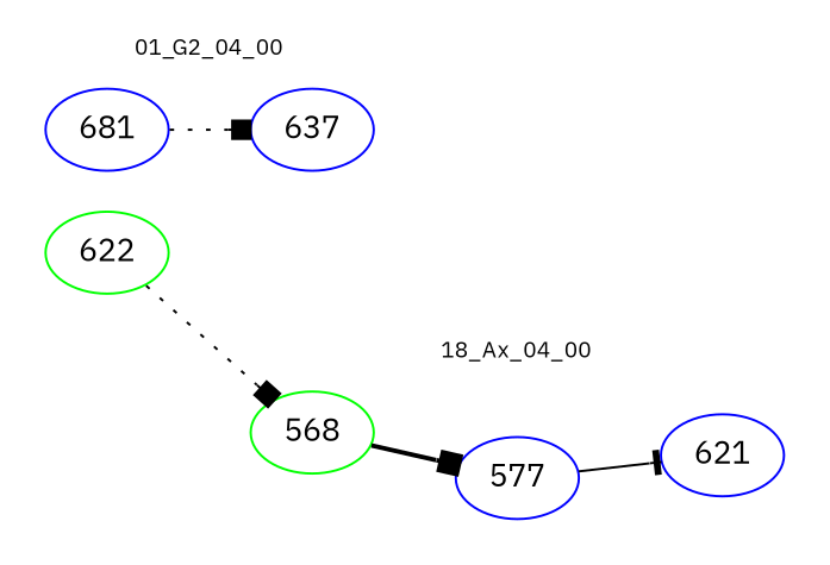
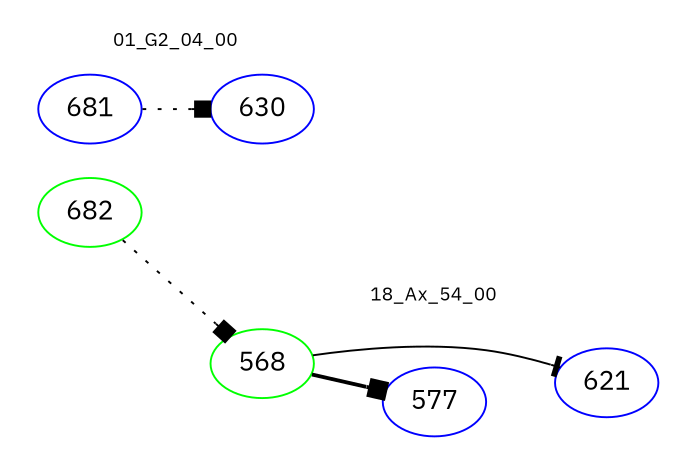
  digraph {
    fontname="IBM Plex Sans"
    rankdir=LR
    node [color=blue fontname="IBM Plex Sans"]
    edge [arrowhead=box color=black fontname="IBM Plex Sans" style=dotted]
    n1 [color=green label=568]
    n2 [label=577]
    n3 [label=621]
-   n4 [color=green label=622]
+   n4 [color=green label=682]
    n5 [label=681]
-   n6 [label=637]
+   n6 [label=630]
    subgraph cluster_1 {
      color=white
      fontsize=10
-     label="18_Ax_04_00"
+     label="18_Ax_54_00"
      n1
      n2
      n3
    }
    subgraph cluster_2 {
      color=white
      fontsize=10
      label="01_G2_04_00"
      n4
      n5
      n6
    }
    n1 -> n2 [style=bold]
-   n2 -> n3 [arrowhead=tee style=solid]
+   n1 -> n3 [arrowhead=tee style=solid]
    n4 -> n1
    n5 -> n6
  }
